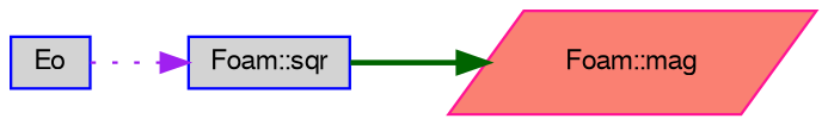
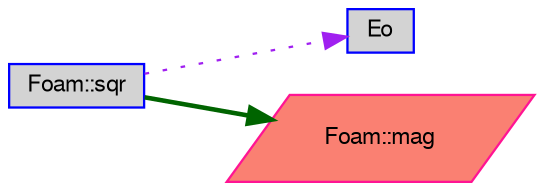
  digraph {
    rankdir=LR
    node [color=blue fillcolor=lightgrey fontname=FreeSans fontsize=10 shape=box style=filled]
    edge [fontname=FreeSans fontsize=10 labelfontname=FreeSans labelfontsize=10]
    n1 [fontcolor=black height=0.2 label=Eo width=0.4]
    n2 [height=0.2 label="Foam::sqr" width=0.4]
    n3 [color=deeppink fillcolor=salmon height=0.2 label="Foam::mag" shape=parallelogram width=0.4]
-   n1 -> n2 [color=purple style=dotted]
+   n2 -> n1 [color=purple style=dotted]
    n2 -> n3 [color=darkgreen style=bold]
  }
